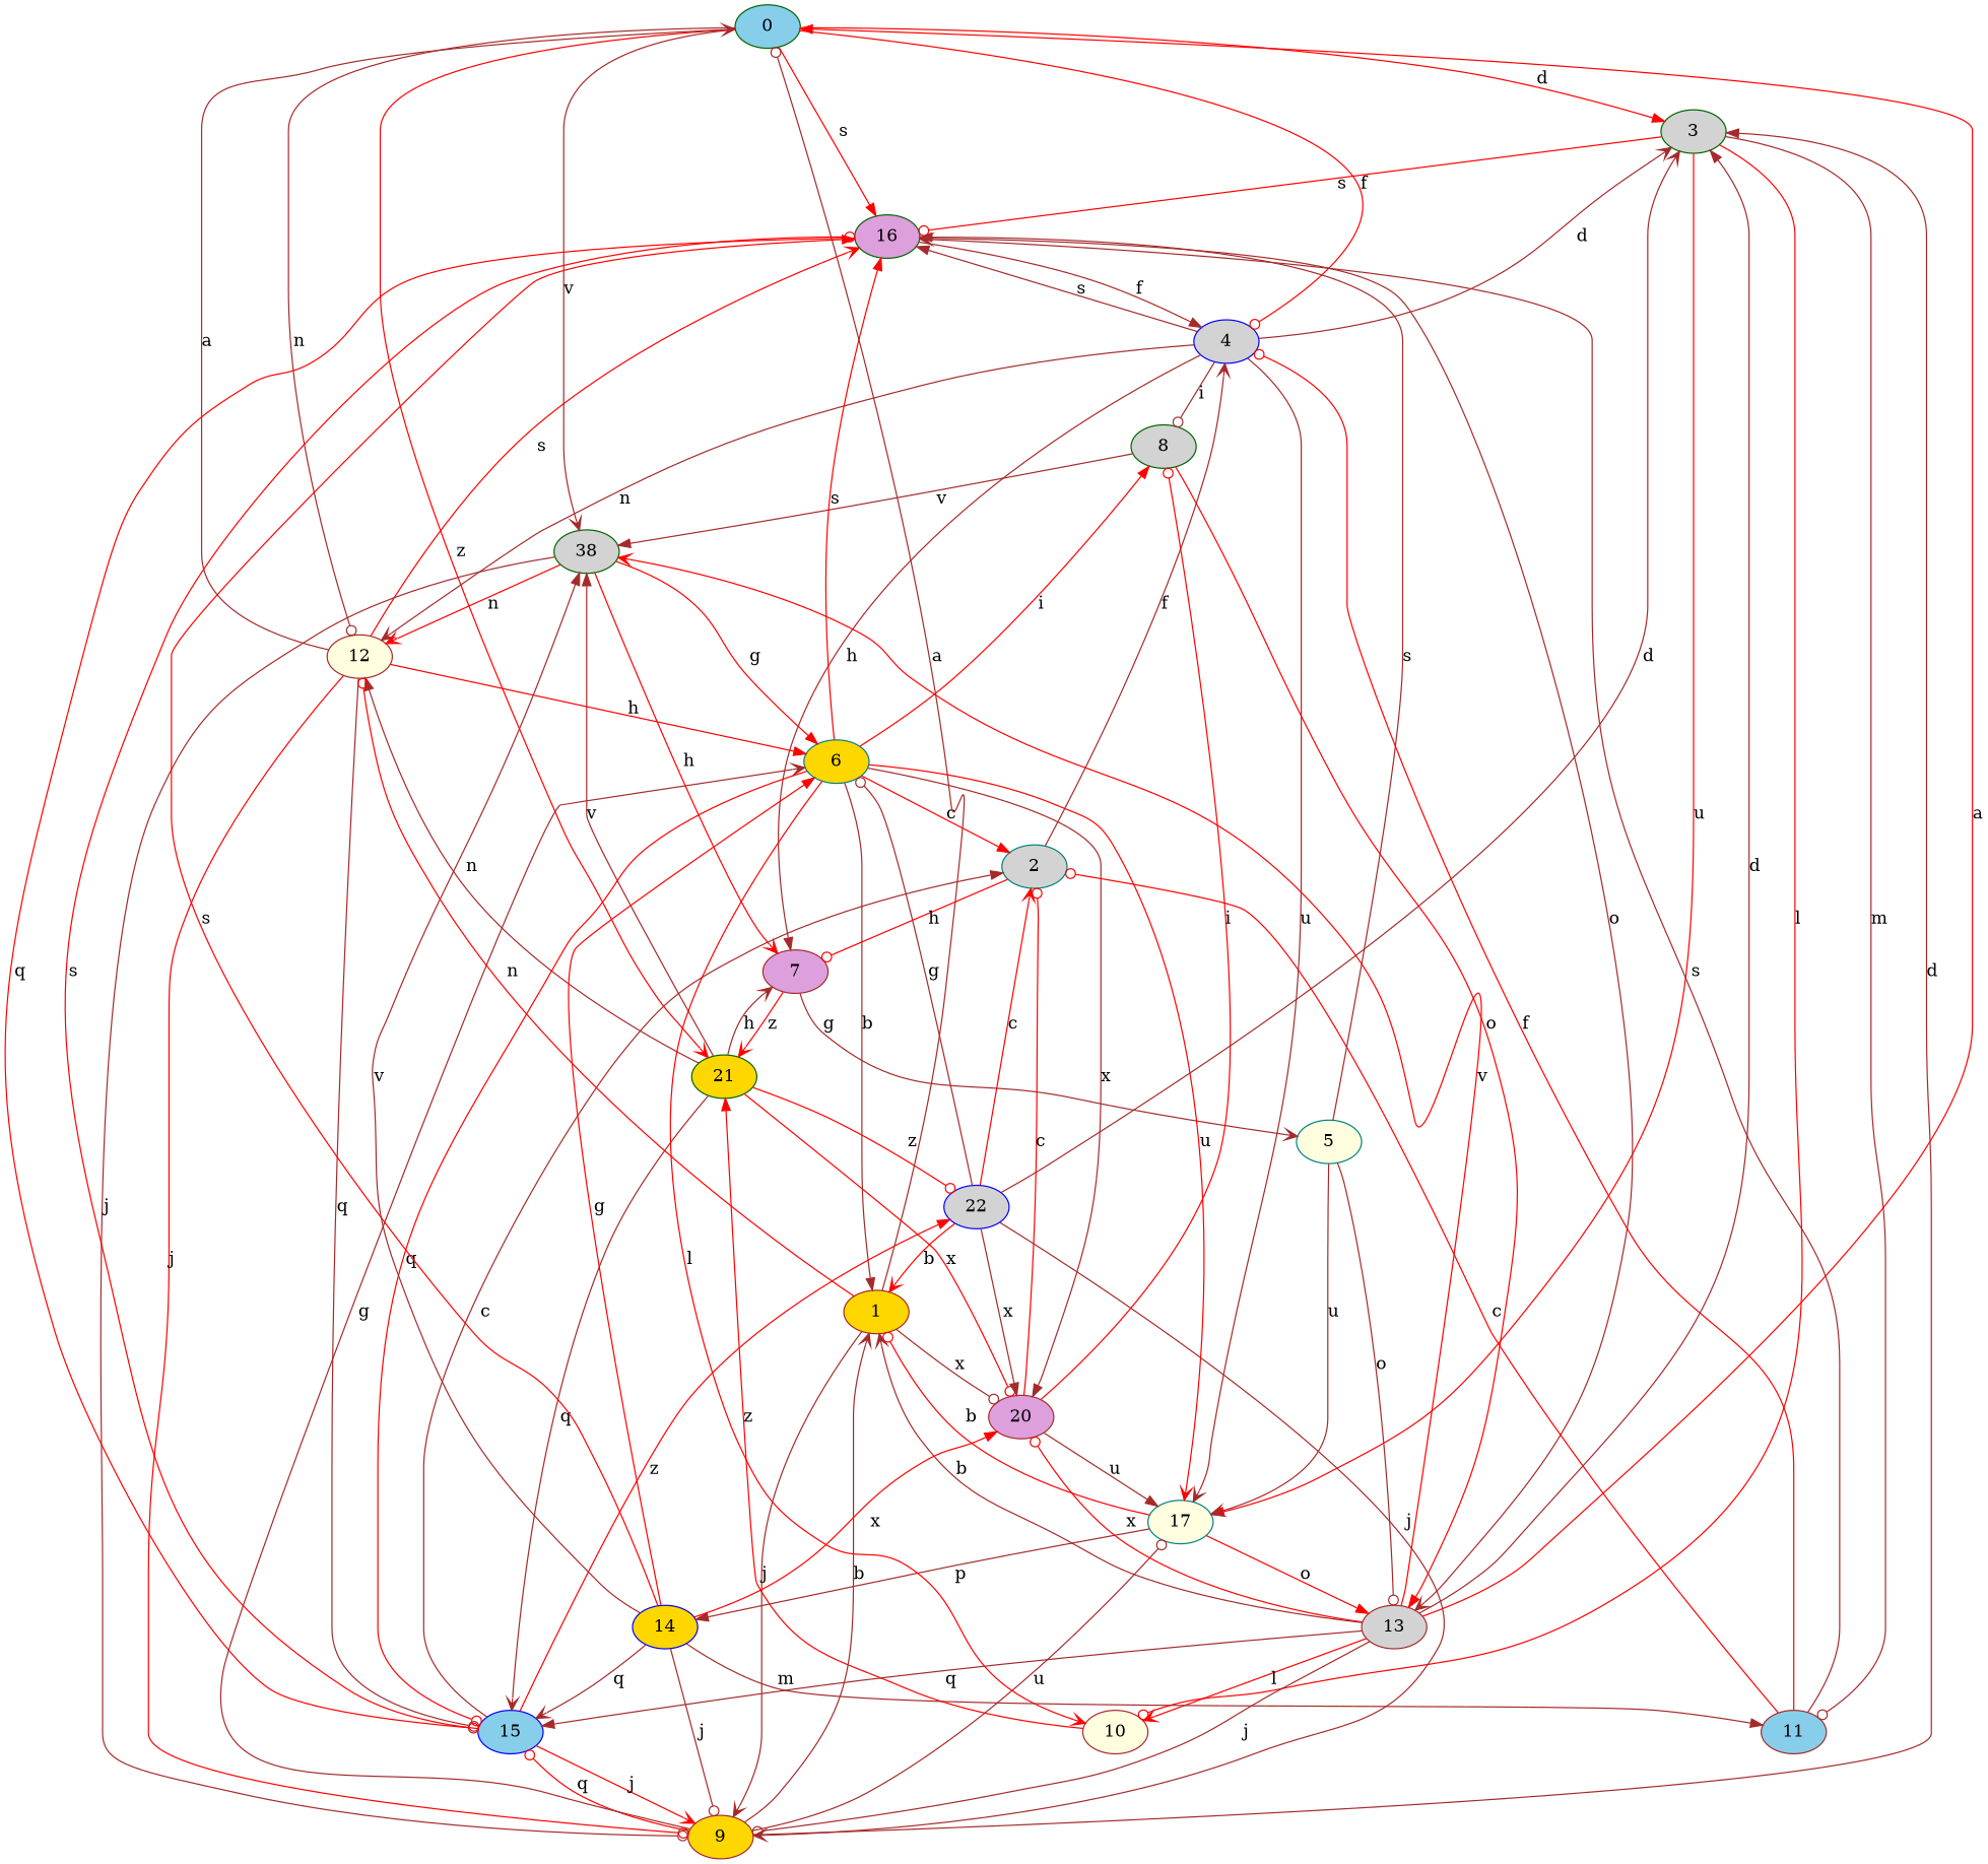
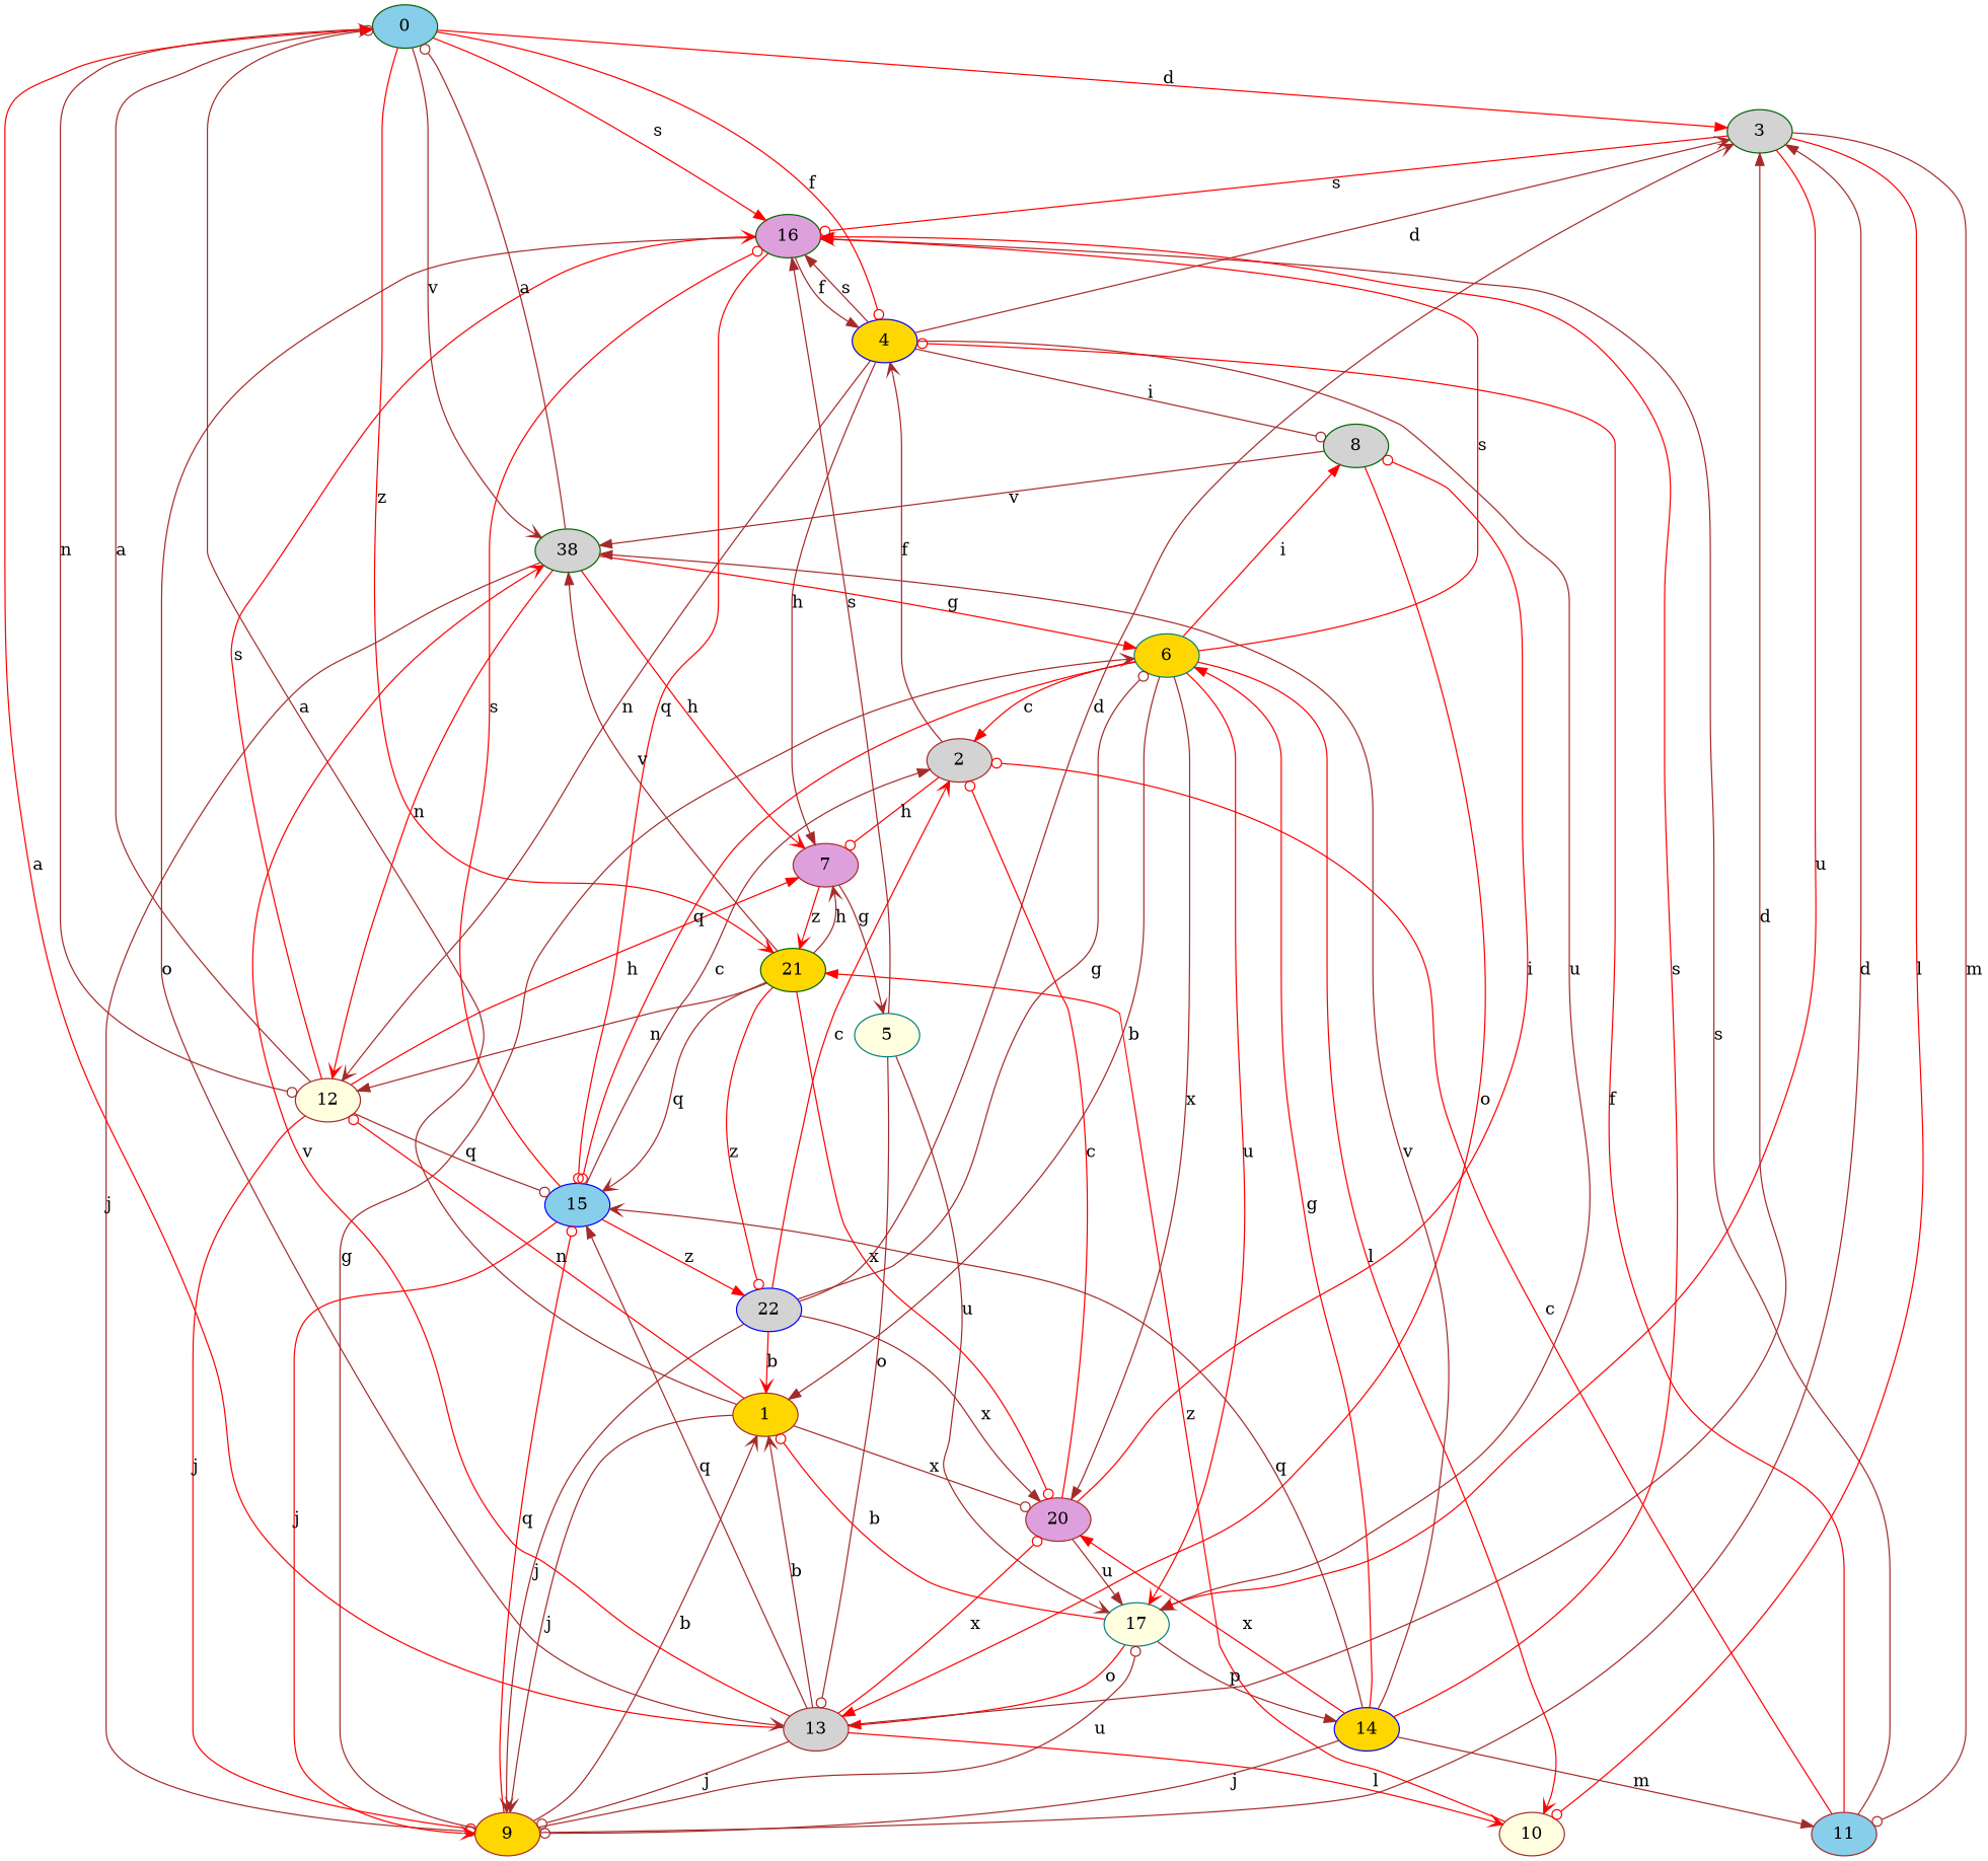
  strict digraph {
    node [color=brown fillcolor=lightgrey style=filled]
    edge [arrowhead=normal color=brown]
    0 [color=darkgreen fillcolor=skyblue]
    3 [color=darkgreen]
-   4 [color=blue]
+   4 [color=blue fillcolor=gold]
    12 [fillcolor=lightyellow]
    16 [color=darkgreen fillcolor=plum]
    n6 [color=darkgreen label=38]
    21 [color=darkgreen fillcolor=gold]
    10 [fillcolor=lightyellow]
    11 [fillcolor=skyblue]
    17 [color=teal fillcolor=lightyellow]
    7 [fillcolor=plum]
    8 [color=darkgreen]
    9 [fillcolor=gold]
    15 [color=blue fillcolor=skyblue]
    13
    6 [color=teal fillcolor=gold]
    20 [fillcolor=plum]
    22 [color=blue]
    1 [fillcolor=gold]
-   2 [color=teal]
+   2
    5 [color=teal fillcolor=lightyellow]
    14 [color=blue fillcolor=gold]
    0 -> 3 [color=red label=d]
    0 -> 4 [arrowhead=odot color=red label=f]
    0 -> 12 [arrowhead=odot label=n]
    0 -> 16 [color=red label=s]
    0 -> n6 [arrowhead=vee label=v]
    0 -> 21 [arrowhead=vee color=red label=z]
    3 -> 16 [arrowhead=odot color=red label=s]
    3 -> 10 [arrowhead=odot color=red label=l]
    3 -> 11 [arrowhead=odot label=m]
    3 -> 17 [color=red label=u]
    4 -> 3 [arrowhead=vee label=d]
    4 -> 12 [arrowhead=vee label=n]
    4 -> 16 [label=s]
    4 -> 17 [arrowhead=vee label=u]
    4 -> 7 [label=h]
    4 -> 8 [arrowhead=odot label=i]
    12 -> 0 [arrowhead=vee label=a]
    12 -> 16 [arrowhead=vee color=red label=s]
-   12 -> 6 [color=red label=h]
+   12 -> 7 [color=red label=h]
    12 -> 9 [arrowhead=odot color=red label=j]
    12 -> 15 [arrowhead=odot label=q]
    16 -> 4 [label=f]
    16 -> 15 [arrowhead=odot color=red label=q]
    16 -> 13 [arrowhead=vee label=o]
+   n6 -> 0 [arrowhead=odot label=a]
    n6 -> 12 [arrowhead=vee color=red label=n]
    n6 -> 7 [arrowhead=vee color=red label=h]
    n6 -> 9 [arrowhead=odot label=j]
    n6 -> 6 [color=red label=g]
    21 -> 12 [label=n]
    21 -> n6 [label=v]
    21 -> 7 [arrowhead=vee label=h]
    21 -> 15 [arrowhead=vee label=q]
    21 -> 20 [arrowhead=odot color=red label=x]
    21 -> 22 [arrowhead=odot color=red label=z]
    10 -> 21 [color=red label=z]
    11 -> 4 [arrowhead=odot color=red label=f]
    11 -> 16 [arrowhead=vee label=s]
    11 -> 2 [arrowhead=odot color=red label=c]
    17 -> 13 [color=red label=o]
    17 -> 1 [arrowhead=odot color=red label=b]
    17 -> 14 [label=p]
    7 -> 21 [arrowhead=vee color=red label=z]
    7 -> 5 [arrowhead=vee label=g]
    8 -> n6 [label=v]
    8 -> 13 [color=red label=o]
    9 -> 3 [label=d]
    9 -> 17 [arrowhead=odot label=u]
    9 -> 15 [arrowhead=odot color=red label=q]
    9 -> 6 [arrowhead=vee label=g]
    9 -> 1 [arrowhead=vee label=b]
    15 -> 16 [arrowhead=odot color=red label=s]
    15 -> 9 [arrowhead=vee color=red label=j]
    15 -> 22 [color=red label=z]
    15 -> 2 [label=c]
    13 -> 0 [color=red label=a]
    13 -> 3 [label=d]
    13 -> n6 [arrowhead=vee color=red label=v]
    13 -> 10 [arrowhead=vee color=red label=l]
    13 -> 9 [arrowhead=odot label=j]
    13 -> 15 [label=q]
    13 -> 20 [arrowhead=odot color=red label=x]
    13 -> 1 [arrowhead=vee label=b]
    6 -> 16 [color=red label=s]
    6 -> 10 [arrowhead=vee color=red label=l]
    6 -> 17 [arrowhead=vee color=red label=u]
    6 -> 8 [color=red label=i]
    6 -> 15 [arrowhead=odot color=red label=q]
    6 -> 20 [label=x]
    6 -> 1 [label=b]
    6 -> 2 [color=red label=c]
    20 -> 17 [label=u]
    20 -> 8 [arrowhead=odot color=red label=i]
    20 -> 2 [arrowhead=odot color=red label=c]
    22 -> 3 [arrowhead=vee label=d]
    22 -> 9 [arrowhead=vee label=j]
    22 -> 6 [arrowhead=odot label=g]
    22 -> 20 [label=x]
    22 -> 1 [arrowhead=vee color=red label=b]
    22 -> 2 [arrowhead=vee color=red label=c]
    1 -> 0 [arrowhead=odot label=a]
    1 -> 12 [arrowhead=odot color=red label=n]
    1 -> 9 [arrowhead=vee label=j]
    1 -> 20 [arrowhead=odot label=x]
    2 -> 4 [arrowhead=vee label=f]
    2 -> 7 [arrowhead=odot color=red label=h]
    5 -> 16 [label=s]
    5 -> 17 [arrowhead=vee label=u]
    5 -> 13 [arrowhead=odot label=o]
    14 -> 16 [color=red label=s]
    14 -> n6 [label=v]
    14 -> 11 [label=m]
    14 -> 9 [arrowhead=odot label=j]
    14 -> 15 [arrowhead=vee label=q]
    14 -> 6 [color=red label=g]
    14 -> 20 [color=red label=x]
  }
